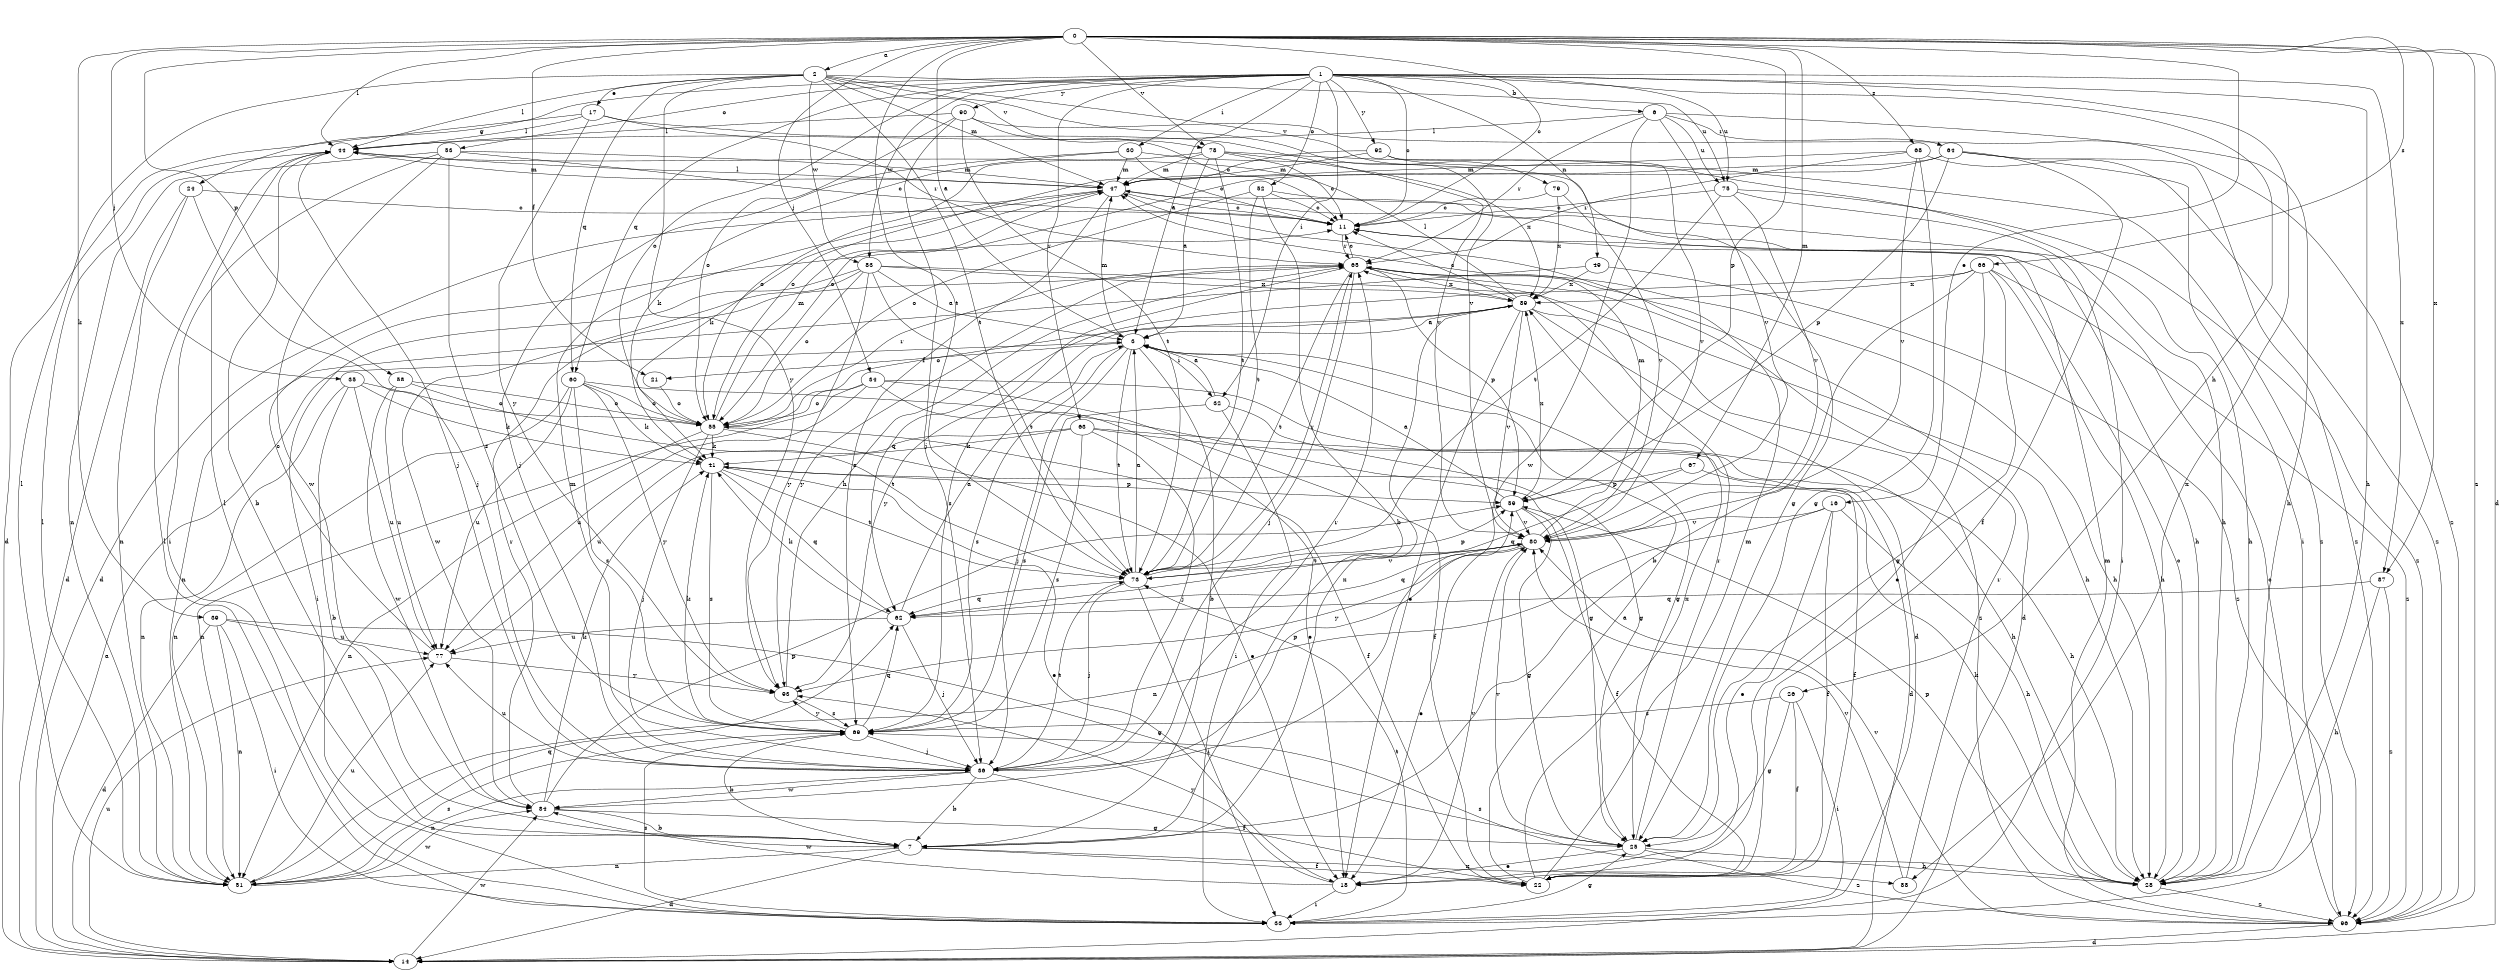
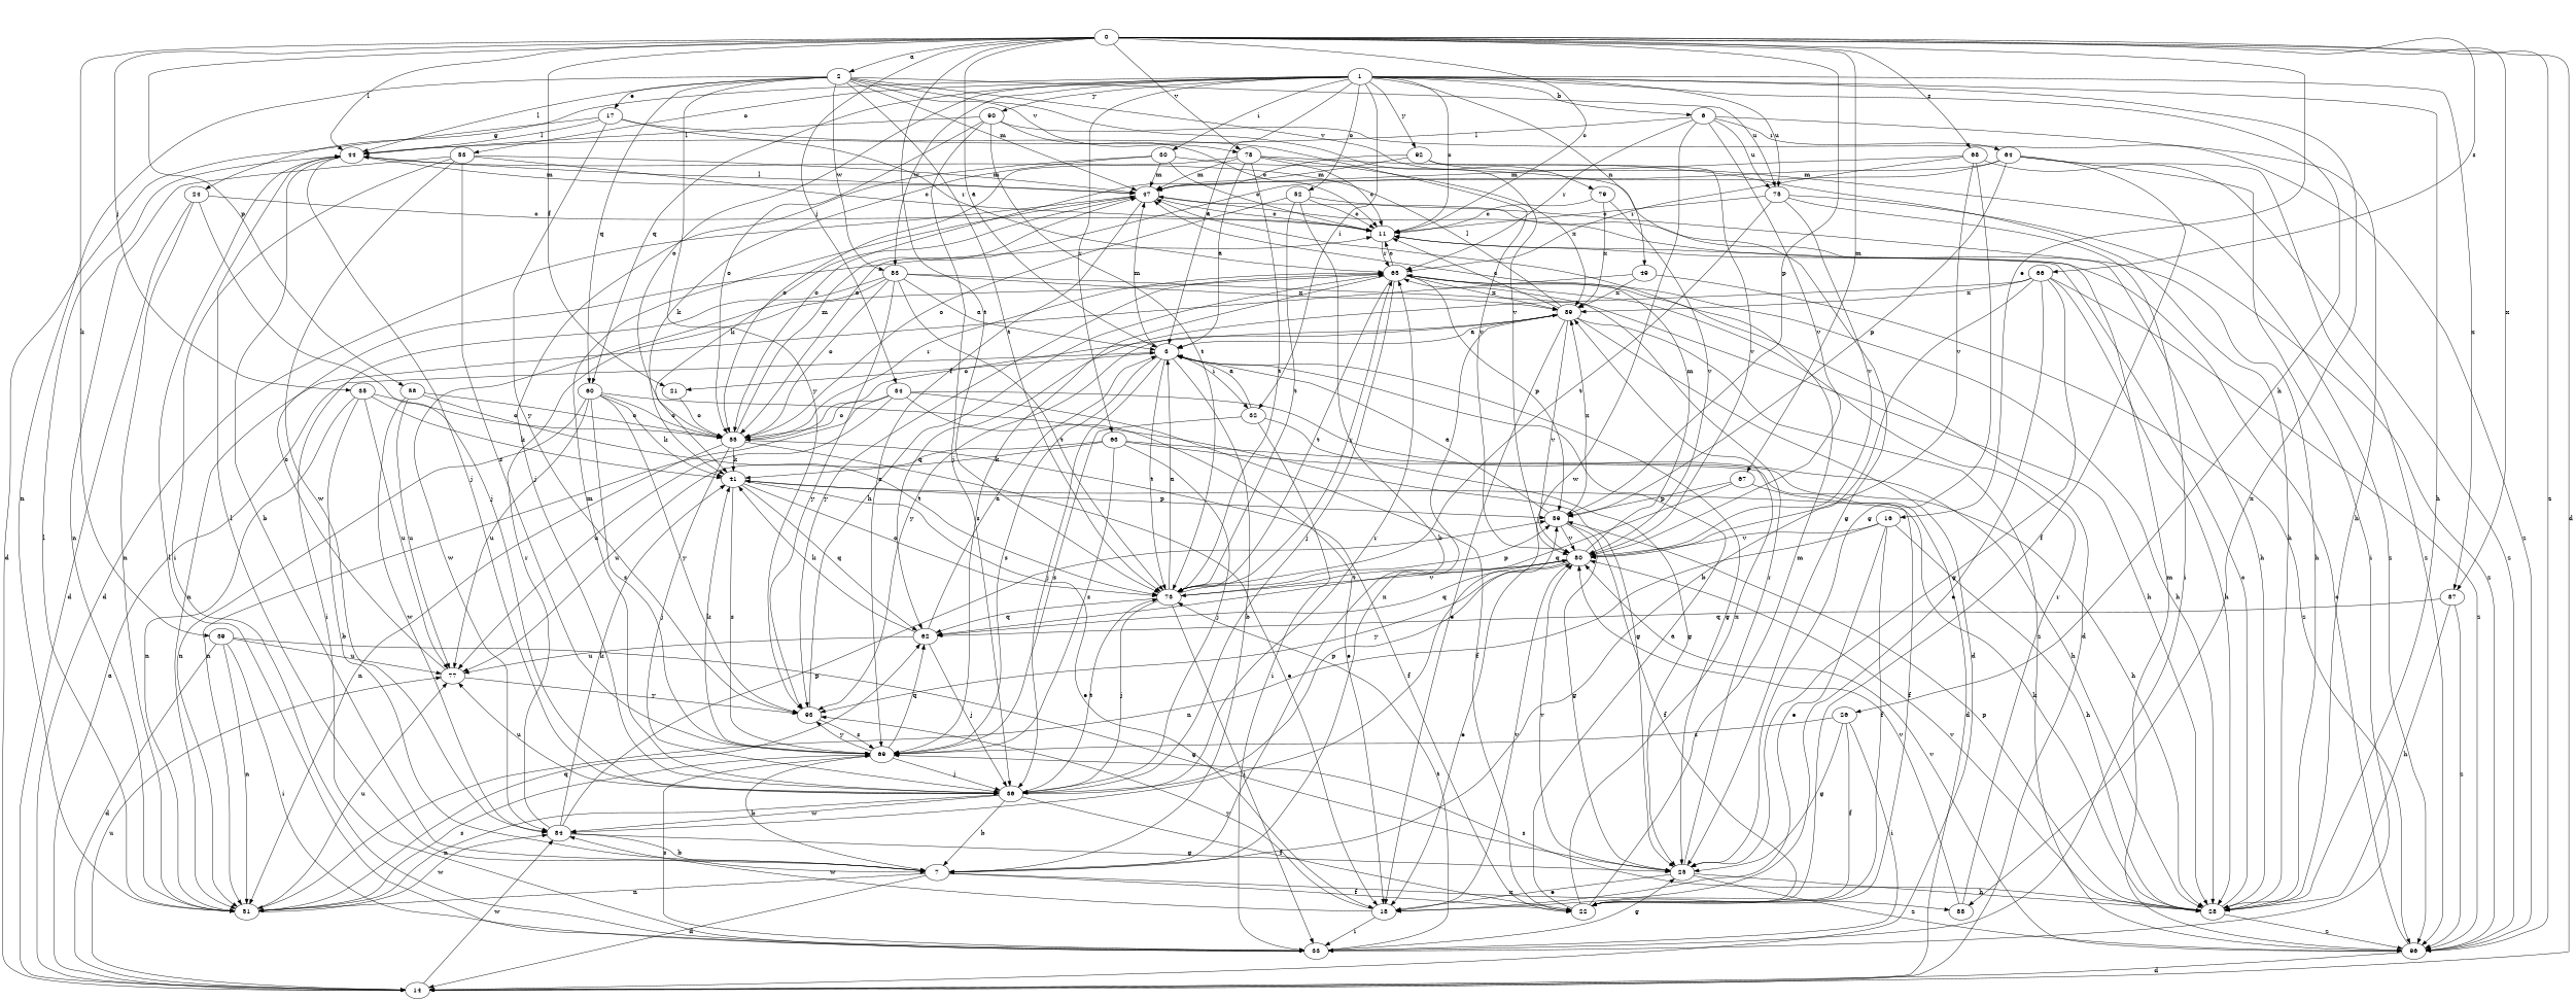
  strict digraph {
    0
    2
    3
    11
    14
    16
    21
    34
    35
    39
    44
    58
    59
    66
    67
    68
    73
    78
    87
    96
    60
    75
    83
    17
    47
    51
    79
    80
    93
    32
    7
    25
    36
    69
    65
    84
    77
    28
    22
    18
    55
    41
    33
    89
    62
    1
    6
    24
    26
    30
    49
    52
    53
    63
    88
    90
    92
    64
    0 -> 2 [label=a]
    0 -> 3 [label=a]
    0 -> 11 [label=c]
    0 -> 14 [label=d]
    0 -> 16 [label=e]
    0 -> 21 [label=f]
    0 -> 34 [label=j]
    0 -> 35 [label=j]
    0 -> 39 [label=k]
    0 -> 44 [label=l]
    0 -> 58 [label=p]
    0 -> 59 [label=p]
    0 -> 66 [label=s]
    0 -> 67 [label=m]
    0 -> 68 [label=s]
    0 -> 73 [label=t]
    0 -> 78 [label=v]
    0 -> 87 [label=x]
    0 -> 96 [label=z]
    2 -> 44 [label=l]
    2 -> 73 [label=t]
    2 -> 78 [label=v]
    2 -> 60 [label=q]
    2 -> 75 [label=u]
    2 -> 83 [label=w]
    2 -> 17 [label=e]
    2 -> 47 [label=m]
-   2 -> 51 [label=l]
+   2 -> 51 [label=n]
    2 -> 79 [label=v]
    2 -> 80 [label=v]
    2 -> 93 [label=y]
    3 -> 21 [label=f]
    3 -> 73 [label=t]
    3 -> 47 [label=m]
    3 -> 32 [label=i]
    3 -> 7 [label=b]
    3 -> 25 [label=g]
    3 -> 36 [label=j]
    3 -> 69 [label=s]
    11 -> 65 [label=r]
    14 -> 3 [label=a]
    14 -> 84 [label=w]
    14 -> 77 [label=u]
    16 -> 51 [label=n]
    16 -> 80 [label=v]
    16 -> 28 [label=h]
    16 -> 22 [label=f]
    16 -> 18 [label=e]
    21 -> 55 [label=o]
    34 -> 51 [label=n]
    34 -> 77 [label=u]
    34 -> 28 [label=h]
    34 -> 22 [label=f]
    34 -> 18 [label=e]
    34 -> 55 [label=o]
    35 -> 51 [label=n]
    35 -> 7 [label=b]
    35 -> 77 [label=u]
    35 -> 55 [label=o]
    35 -> 41 [label=k]
    39 -> 14 [label=d]
    39 -> 51 [label=n]
    39 -> 25 [label=g]
    39 -> 77 [label=u]
    39 -> 33 [label=i]
    44 -> 47 [label=m]
    44 -> 7 [label=b]
    44 -> 36 [label=j]
    58 -> 73 [label=t]
    58 -> 84 [label=w]
    58 -> 77 [label=u]
    58 -> 55 [label=o]
    59 -> 3 [label=a]
    59 -> 80 [label=v]
    59 -> 25 [label=g]
    59 -> 22 [label=f]
    59 -> 89 [label=x]
    66 -> 96 [label=z]
    66 -> 7 [label=b]
    66 -> 25 [label=g]
    66 -> 28 [label=h]
    66 -> 18 [label=e]
    66 -> 89 [label=x]
    66 -> 62 [label=q]
    67 -> 59 [label=p]
    67 -> 22 [label=f]
    67 -> 62 [label=q]
    68 -> 96 [label=z]
    68 -> 47 [label=m]
    68 -> 80 [label=v]
    68 -> 25 [label=g]
    68 -> 65 [label=r]
    73 -> 3 [label=a]
    73 -> 59 [label=p]
    73 -> 80 [label=v]
    73 -> 36 [label=j]
    73 -> 65 [label=r]
    73 -> 33 [label=i]
    73 -> 62 [label=q]
    78 -> 3 [label=a]
    78 -> 11 [label=c]
    78 -> 73 [label=t]
    78 -> 47 [label=m]
    78 -> 28 [label=h]
    78 -> 55 [label=o]
    78 -> 89 [label=x]
    87 -> 96 [label=z]
    87 -> 28 [label=h]
    87 -> 62 [label=q]
    96 -> 11 [label=c]
    96 -> 14 [label=d]
    96 -> 47 [label=m]
    96 -> 80 [label=v]
    60 -> 51 [label=n]
    60 -> 93 [label=y]
    60 -> 25 [label=g]
    60 -> 69 [label=s]
    60 -> 77 [label=u]
    60 -> 55 [label=o]
    60 -> 41 [label=k]
    75 -> 11 [label=c]
    75 -> 73 [label=t]
    75 -> 96 [label=z]
    75 -> 80 [label=v]
    75 -> 33 [label=i]
    83 -> 3 [label=a]
    83 -> 73 [label=t]
    83 -> 93 [label=y]
    83 -> 84 [label=w]
    83 -> 28 [label=h]
    83 -> 55 [label=o]
    83 -> 33 [label=i]
    83 -> 89 [label=x]
    17 -> 14 [label=d]
    17 -> 44 [label=l]
    17 -> 80 [label=v]
    17 -> 93 [label=y]
    17 -> 65 [label=r]
    47 -> 11 [label=c]
    47 -> 14 [label=d]
    47 -> 44 [label=l]
    47 -> 69 [label=s]
    47 -> 28 [label=h]
    47 -> 41 [label=k]
    51 -> 44 [label=l]
    51 -> 69 [label=s]
    51 -> 84 [label=w]
    51 -> 77 [label=u]
    51 -> 62 [label=q]
    79 -> 11 [label=c]
    79 -> 80 [label=v]
    79 -> 89 [label=x]
    80 -> 73 [label=t]
    80 -> 47 [label=m]
    80 -> 93 [label=y]
    80 -> 18 [label=e]
    80 -> 62 [label=q]
    93 -> 69 [label=s]
    93 -> 65 [label=h]
    32 -> 3 [label=a]
    32 -> 25 [label=g]
    32 -> 69 [label=s]
    32 -> 33 [label=i]
    7 -> 14 [label=d]
    7 -> 44 [label=l]
    7 -> 51 [label=n]
    7 -> 22 [label=f]
    7 -> 89 [label=x]
    7 -> 88 [label=x]
    25 -> 96 [label=z]
    25 -> 80 [label=v]
    25 -> 65 [label=r]
    25 -> 28 [label=h]
    25 -> 18 [label=e]
    36 -> 59 [label=p]
    36 -> 73 [label=t]
    36 -> 47 [label=m]
    36 -> 51 [label=n]
    36 -> 7 [label=b]
    36 -> 65 [label=r]
    36 -> 84 [label=w]
    36 -> 77 [label=u]
    36 -> 22 [label=f]
    69 -> 93 [label=y]
    69 -> 7 [label=b]
    69 -> 36 [label=j]
    69 -> 41 [label=k]
    69 -> 62 [label=q]
    65 -> 11 [label=c]
    65 -> 14 [label=d]
    65 -> 59 [label=p]
    65 -> 73 [label=t]
    65 -> 93 [label=y]
    65 -> 36 [label=j]
    65 -> 69 [label=s]
    65 -> 28 [label=h]
    65 -> 89 [label=x]
    84 -> 59 [label=p]
    84 -> 7 [label=b]
    84 -> 25 [label=g]
    84 -> 65 [label=r]
    84 -> 41 [label=k]
    77 -> 11 [label=c]
    77 -> 93 [label=y]
    28 -> 11 [label=c]
    28 -> 59 [label=p]
    28 -> 96 [label=z]
+   28 -> 80 [label=v]
    28 -> 69 [label=s]
    28 -> 41 [label=k]
    22 -> 3 [label=a]
    22 -> 47 [label=m]
    22 -> 89 [label=x]
    18 -> 80 [label=v]
    18 -> 93 [label=y]
    18 -> 84 [label=w]
    18 -> 33 [label=i]
    55 -> 47 [label=m]
    55 -> 51 [label=n]
    55 -> 36 [label=j]
    55 -> 65 [label=r]
    55 -> 22 [label=f]
    55 -> 18 [label=e]
    55 -> 41 [label=k]
    41 -> 59 [label=p]
-   41 -> 73 [label=t]
+   41 -> 73 [label=o]
    41 -> 69 [label=s]
    41 -> 18 [label=e]
    41 -> 62 [label=q]
    33 -> 44 [label=l]
    33 -> 73 [label=t]
    33 -> 25 [label=g]
    33 -> 69 [label=s]
    89 -> 3 [label=a]
    89 -> 11 [label=c]
    89 -> 14 [label=d]
    89 -> 44 [label=l]
    89 -> 96 [label=z]
    89 -> 80 [label=v]
    89 -> 93 [label=y]
    89 -> 18 [label=e]
    89 -> 55 [label=o]
    62 -> 3 [label=a]
    62 -> 36 [label=j]
    62 -> 77 [label=u]
    62 -> 41 [label=k]
    1 -> 3 [label=a]
    1 -> 11 [label=c]
    1 -> 87 [label=x]
    1 -> 60 [label=q]
    1 -> 75 [label=u]
    1 -> 83 [label=w]
    1 -> 32 [label=i]
    1 -> 28 [label=h]
    1 -> 55 [label=o]
    1 -> 6 [label=b]
    1 -> 24 [label=g]
    1 -> 26 [label=h]
    1 -> 30 [label=i]
    1 -> 49 [label=n]
    1 -> 52 [label=o]
    1 -> 53 [label=o]
    1 -> 63 [label=r]
    1 -> 88 [label=x]
    1 -> 90 [label=y]
    1 -> 92 [label=y]
    6 -> 44 [label=l]
    6 -> 75 [label=u]
    6 -> 80 [label=v]
    6 -> 65 [label=r]
    6 -> 84 [label=w]
    6 -> 28 [label=h]
    6 -> 64 [label=r]
    24 -> 11 [label=c]
    24 -> 14 [label=d]
    24 -> 51 [label=n]
    24 -> 36 [label=j]
    26 -> 25 [label=g]
    26 -> 69 [label=s]
    26 -> 22 [label=f]
    26 -> 33 [label=i]
    30 -> 11 [label=c]
    30 -> 47 [label=m]
    30 -> 25 [label=g]
    30 -> 36 [label=j]
    30 -> 41 [label=k]
    49 -> 96 [label=z]
    49 -> 51 [label=n]
    49 -> 89 [label=x]
    52 -> 11 [label=c]
    52 -> 73 [label=t]
    52 -> 7 [label=b]
    52 -> 28 [label=h]
    52 -> 55 [label=o]
    53 -> 11 [label=c]
    53 -> 47 [label=m]
    53 -> 51 [label=n]
    53 -> 69 [label=s]
    53 -> 84 [label=w]
    53 -> 33 [label=i]
    63 -> 14 [label=d]
    63 -> 36 [label=j]
    63 -> 69 [label=s]
    63 -> 77 [label=u]
    63 -> 28 [label=h]
    63 -> 41 [label=k]
    88 -> 80 [label=v]
    88 -> 65 [label=r]
    90 -> 11 [label=c]
    90 -> 44 [label=l]
    90 -> 73 [label=t]
    90 -> 96 [label=z]
    90 -> 36 [label=j]
    90 -> 55 [label=o]
    92 -> 96 [label=z]
    92 -> 47 [label=m]
    92 -> 80 [label=v]
    92 -> 55 [label=o]
    64 -> 59 [label=p]
    64 -> 96 [label=z]
    64 -> 47 [label=m]
    64 -> 22 [label=f]
    64 -> 55 [label=o]
    64 -> 33 [label=i]
  }
